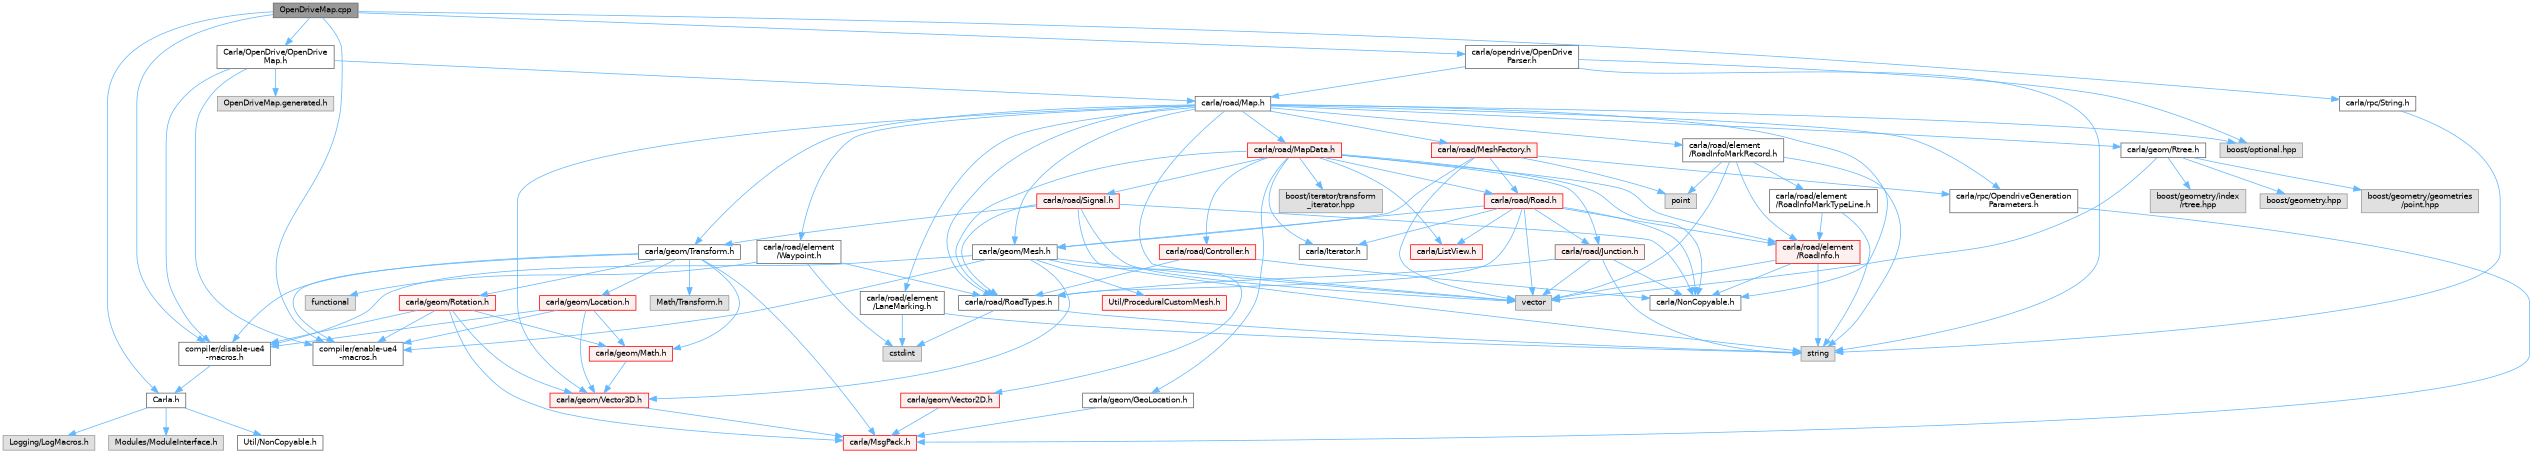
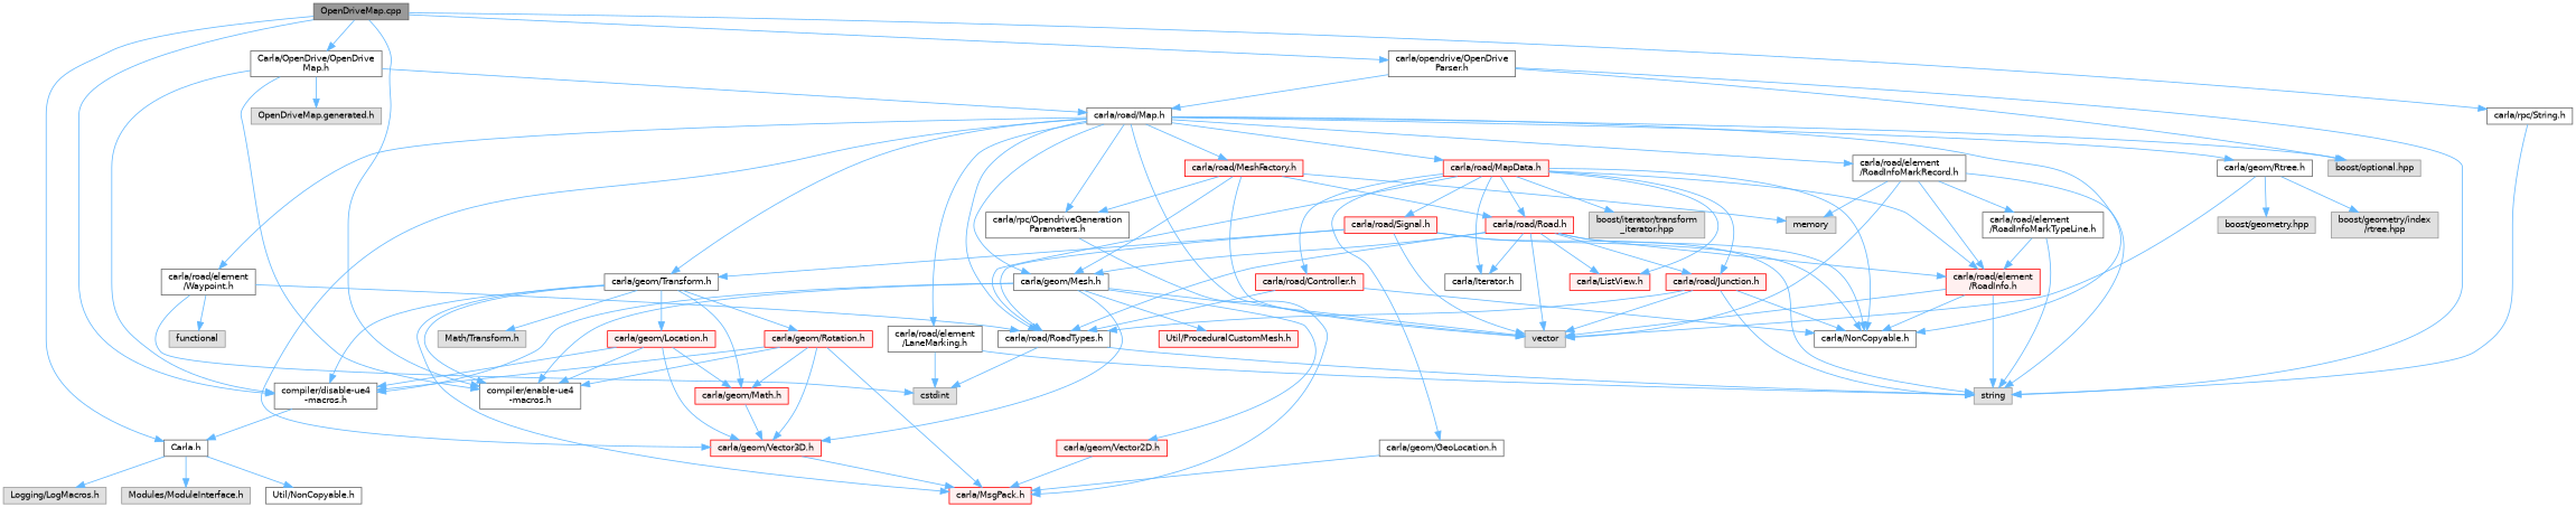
  digraph {
    node [color=grey40 fillcolor=white fontname=Helvetica fontsize=10 shape=box style=filled]
    edge [color=steelblue1 fontname=Helvetica fontsize=10 labelfontname=Helvetica labelfontsize=10 style=solid]
    n1 [color=gray40 fillcolor=grey60 fontcolor=black height=0.2 label="OpenDriveMap.cpp" width=0.4]
    n2 [height=0.2 label="Carla.h" width=0.4]
    n3 [height=0.2 label="Carla/OpenDrive/OpenDrive\lMap.h" width=0.4]
    n4 [height=0.2 label="compiler/disable-ue4\l-macros.h" width=0.4]
    n5 [height=0.2 label="compiler/enable-ue4\l-macros.h" width=0.4]
    n6 [height=0.2 label="carla/opendrive/OpenDrive\lParser.h" width=0.4]
    n7 [height=0.2 label="carla/rpc/String.h" width=0.4]
    n8 [height=0.2 label="Util/NonCopyable.h" width=0.4]
    n9 [color=grey60 fillcolor="#E0E0E0" height=0.2 label="Logging/LogMacros.h" width=0.4]
    n10 [color=grey60 fillcolor="#E0E0E0" height=0.2 label="Modules/ModuleInterface.h" width=0.4]
    n11 [height=0.2 label="carla/road/Map.h" width=0.4]
    n12 [color=grey60 fillcolor="#E0E0E0" height=0.2 label="OpenDriveMap.generated.h" width=0.4]
    n13 [color=grey60 fillcolor="#E0E0E0" height=0.2 label="boost/optional.hpp" width=0.4]
    n14 [color=grey60 fillcolor="#E0E0E0" height=0.2 label=string width=0.4]
    n15 [height=0.2 label="carla/geom/Mesh.h" width=0.4]
    n16 [color=grey60 fillcolor="#E0E0E0" height=0.2 label=vector width=0.4]
    n17 [color=red fillcolor="#FFF0F0" height=0.2 label="carla/geom/Vector3D.h" width=0.4]
    n18 [height=0.2 label="carla/geom/Rtree.h" width=0.4]
    n19 [height=0.2 label="carla/geom/Transform.h" width=0.4]
    n20 [height=0.2 label="carla/NonCopyable.h" width=0.4]
    n21 [height=0.2 label="carla/road/element\l/LaneMarking.h" width=0.4]
    n22 [height=0.2 label="carla/road/element\l/RoadInfoMarkRecord.h" width=0.4]
    n23 [height=0.2 label="carla/road/element\l/Waypoint.h" width=0.4]
    n24 [height=0.2 label="carla/road/RoadTypes.h" width=0.4]
    n25 [color=red fillcolor="#FFF0F0" height=0.2 label="carla/road/MapData.h" width=0.4]
    n26 [color=red fillcolor="#FFF0F0" height=0.2 label="carla/road/MeshFactory.h" width=0.4]
    n27 [height=0.2 label="carla/rpc/OpendriveGeneration\lParameters.h" width=0.4]
    n28 [color=red fillcolor="#FFF0F0" height=0.2 label="carla/geom/Vector2D.h" width=0.4]
    n29 [color=red fillcolor="#FFF0F0" height=0.2 label="Util/ProceduralCustomMesh.h" width=0.4]
    n30 [color=red fillcolor="#FFF0F0" height=0.2 label="carla/MsgPack.h" width=0.4]
    n31 [color=grey60 fillcolor="#E0E0E0" height=0.2 label="boost/geometry.hpp" width=0.4]
-   n32 [color=grey60 fillcolor="#E0E0E0" height=0.2 label="boost/geometry/geometries\l/point.hpp" width=0.4]
    n33 [color=grey60 fillcolor="#E0E0E0" height=0.2 label="boost/geometry/index\l/rtree.hpp" width=0.4]
    n34 [color=red fillcolor="#FFF0F0" height=0.2 label="carla/geom/Location.h" width=0.4]
    n35 [color=red fillcolor="#FFF0F0" height=0.2 label="carla/geom/Math.h" width=0.4]
    n36 [color=red fillcolor="#FFF0F0" height=0.2 label="carla/geom/Rotation.h" width=0.4]
    n37 [color=grey60 fillcolor="#E0E0E0" height=0.2 label="Math/Transform.h" width=0.4]
    n38 [color=grey60 fillcolor="#E0E0E0" height=0.2 label=cstdint width=0.4]
    n39 [color=red fillcolor="#FFF0F0" height=0.2 label="carla/road/element\l/RoadInfo.h" width=0.4]
    n40 [height=0.2 label="carla/road/element\l/RoadInfoMarkTypeLine.h" width=0.4]
-   n41 [color=grey60 fillcolor="#E0E0E0" height=0.2 label=point width=0.4]
+   n41 [color=grey60 fillcolor="#E0E0E0" height=0.2 label=memory width=0.4]
    n42 [color=grey60 fillcolor="#E0E0E0" height=0.2 label=functional width=0.4]
    n43 [height=0.2 label="carla/geom/GeoLocation.h" width=0.4]
    n44 [height=0.2 label="carla/Iterator.h" width=0.4]
    n45 [color=grey60 fillcolor="#E0E0E0" height=0.2 label="boost/iterator/transform\l_iterator.hpp" width=0.4]
    n46 [color=red fillcolor="#FFF0F0" height=0.2 label="carla/ListView.h" width=0.4]
    n47 [color=red fillcolor="#FFF0F0" height=0.2 label="carla/road/Controller.h" width=0.4]
-   n48 [fillcolor="#FFF0F0" height=0.2 label="carla/road/Junction.h" width=0.4]
+   n48 [color=red fillcolor="#FFF0F0" height=0.2 label="carla/road/Junction.h" width=0.4]
    n49 [color=red fillcolor="#FFF0F0" height=0.2 label="carla/road/Road.h" width=0.4]
    n50 [color=red fillcolor="#FFF0F0" height=0.2 label="carla/road/Signal.h" width=0.4]
    n1 -> n2
    n1 -> n3
    n1 -> n4
    n1 -> n5
    n1 -> n6
    n1 -> n7
    n2 -> n8
    n2 -> n9
    n2 -> n10
    n3 -> n4
    n3 -> n5
    n3 -> n11
    n3 -> n12
    n4 -> n2
    n6 -> n11
    n6 -> n13
    n6 -> n14
    n7 -> n14
    n11 -> n13
    n11 -> n15
    n11 -> n16
    n11 -> n17
    n11 -> n18
    n11 -> n19
    n11 -> n20
    n11 -> n21
    n11 -> n22
    n11 -> n23
    n11 -> n24
    n11 -> n25
    n11 -> n26
    n11 -> n27
    n15 -> n4
    n15 -> n5
    n15 -> n16
    n15 -> n17
    n15 -> n28
    n15 -> n29
    n17 -> n30
    n18 -> n16
    n18 -> n31
-   n18 -> n32
    n18 -> n33
    n19 -> n4
    n19 -> n5
    n19 -> n30
    n19 -> n34
    n19 -> n35
    n19 -> n36
    n19 -> n37
    n21 -> n14
    n21 -> n38
    n22 -> n14
    n22 -> n16
    n22 -> n39
    n22 -> n40
    n22 -> n41
    n23 -> n24
    n23 -> n38
    n23 -> n42
    n24 -> n14
    n24 -> n38
    n25 -> n20
    n25 -> n24
    n25 -> n39
    n25 -> n43
    n25 -> n44
    n25 -> n45
    n25 -> n46
    n25 -> n47
    n25 -> n48
    n25 -> n49
    n25 -> n50
    n26 -> n15
    n26 -> n16
    n26 -> n27
    n26 -> n41
    n26 -> n49
    n27 -> n30
    n28 -> n30
    n34 -> n4
    n34 -> n5
    n34 -> n17
    n34 -> n35
    n35 -> n17
    n36 -> n4
    n36 -> n5
    n36 -> n17
    n36 -> n30
    n36 -> n35
    n39 -> n14
    n39 -> n16
    n39 -> n20
    n40 -> n14
    n40 -> n39
    n43 -> n30
    n47 -> n20
    n47 -> n24
    n48 -> n14
    n48 -> n16
    n48 -> n20
    n48 -> n24
    n49 -> n15
    n49 -> n16
    n49 -> n20
    n49 -> n24
    n49 -> n39
    n49 -> n44
    n49 -> n46
    n49 -> n48
    n50 -> n14
    n50 -> n16
    n50 -> n19
    n50 -> n20
    n50 -> n24
  }
